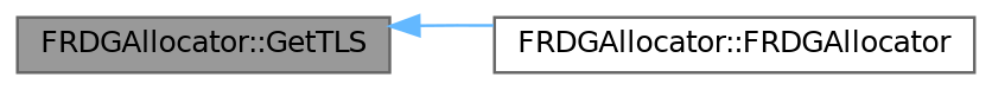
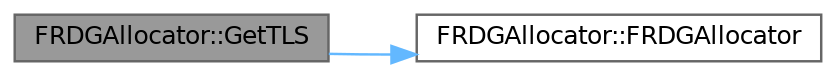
  digraph {
    rankdir=LR
    node [fontname=Helvetica fontsize=10 shape=box style=filled]
    n1 [color=gray40 fillcolor=grey60 fontcolor=black height=0.2 label="FRDGAllocator::GetTLS" width=0.4]
    n2 [color=grey40 fillcolor=white height=0.2 label="FRDGAllocator::FRDGAllocator" width=0.4]
-   n2 -> n1 [color=steelblue1 fontname=Helvetica fontsize=10 labelfontname=Helvetica labelfontsize=10 style=solid]
+   n1 -> n2 [color=steelblue1 fontname=Helvetica fontsize=10 labelfontname=Helvetica labelfontsize=10 style=solid]
  }
